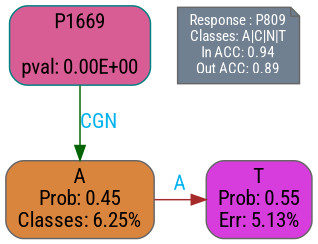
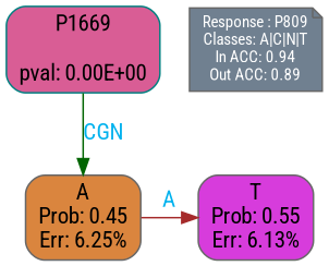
  digraph {
    fontname="Roboto Condensed"
    ranksep=equally
    splines=polylines
    node [color=gray40 fontname="Roboto Condensed" shape=box style="filled, rounded"]
    edge [fontcolor=deepskyblue2 fontname="Roboto Condensed"]
-   n1 [fillcolor="#d73cdc" label="T\nProb: 0.55\nErr: 5.13%"]
-   n2 [fillcolor="#da853e" label="A\nProb: 0.45\nClasses: 6.25%"]
+   n1 [fillcolor="#d73cdc" label="T\nProb: 0.55\nErr: 6.13%"]
+   n2 [fillcolor="#da853e" label="A\nProb: 0.45\nErr: 6.25%"]
    n3 [align=left fillcolor=slategray fontcolor=white fontsize=10 label="Response : P809\nClasses: A|C|N|T\nIn ACC: 0.94\nOut ACC: 0.89\n" shape=note style=filled]
    n4 [color=teal fillcolor="#d95d95" label="P1669\n\npval: 0.00E+00"]
    subgraph sub_1 {
      rank=same
      n1
      n2
    }
    subgraph sub_2 {
      rank=same
      n3
      n4
    }
    n2 -> n1 [color=brown label=A]
    n4 -> n2 [color=darkgreen label=CGN]
  }
